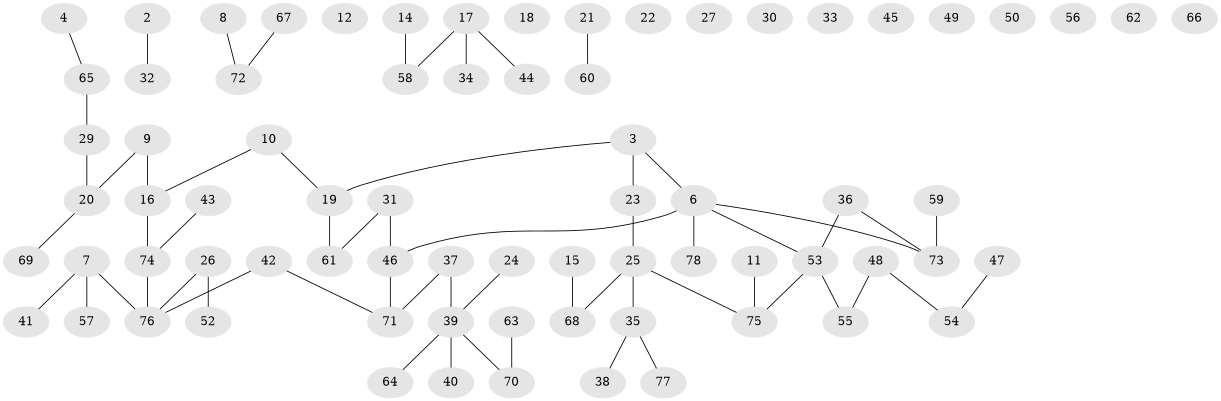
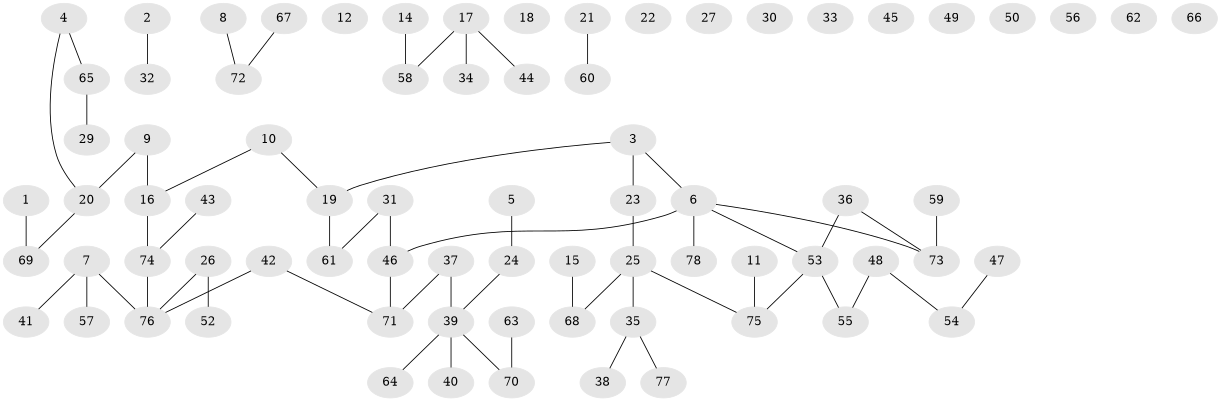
  graph {
    node [color=gray90 style=filled]
+   1
    69
    2
    32
    3
    6
    19
    23
    46
    53
    73
    78
    61
    25
    4
    20
    65
    29
+   5
    24
    39
    71
    75
    55
    7
    41
    57
    76
    8
    72
    9
    16
    74
    10
    11
    12
    14
    58
    15
    68
    17
    34
    44
    18
    21
    60
    22
    35
    64
    40
    70
    38
    77
    26
    52
    27
    30
    31
    33
    36
    37
    42
    67
    43
    45
    47
    54
    48
    49
    50
    63
    56
    59
    62
    66
+   1 -- 69
    2 -- 32
    3 -- 6
    3 -- 19
    3 -- 23
    6 -- 46
    6 -- 53
    6 -- 73
    6 -- 78
    19 -- 61
    23 -- 25
    46 -- 71
    53 -- 75
    53 -- 55
    25 -- 75
    25 -- 68
    25 -- 35
-   29 -- 20
+   4 -- 20
    4 -- 65
    20 -- 69
    65 -- 29
+   5 -- 24
    24 -- 39
    39 -- 64
    39 -- 40
    39 -- 70
    7 -- 41
    7 -- 57
    7 -- 76
    8 -- 72
    9 -- 20
    9 -- 16
    16 -- 74
    74 -- 76
    10 -- 19
    10 -- 16
    11 -- 75
    14 -- 58
    15 -- 68
    17 -- 58
    17 -- 34
    17 -- 44
    21 -- 60
    35 -- 38
    35 -- 77
    26 -- 76
    26 -- 52
    31 -- 46
    31 -- 61
    36 -- 53
    36 -- 73
    37 -- 39
    37 -- 71
    42 -- 71
    42 -- 76
    67 -- 72
    43 -- 74
    47 -- 54
    48 -- 55
    48 -- 54
    63 -- 70
    59 -- 73
  }
